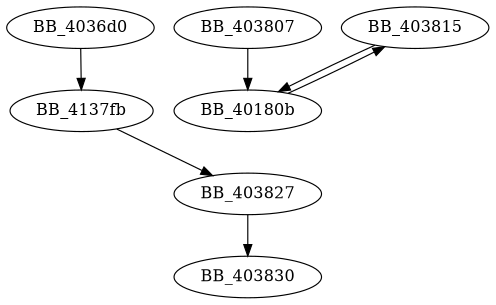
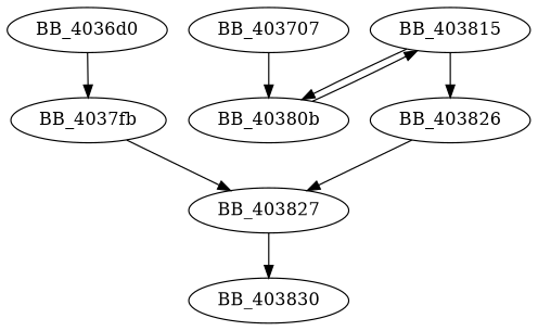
  digraph {
    BB_4036d0
-   BB_4037fb [label=BB_4137fb]
+   BB_4037fb
    BB_403827
-   BB_403807
-   BB_40380b [label=BB_40180b]
+   BB_403807 [label=BB_403707]
+   BB_40380b
    BB_403830
    BB_403815
+   BB_403826
    BB_4036d0 -> BB_4037fb
    BB_4037fb -> BB_403827
    BB_403827 -> BB_403830
    BB_403807 -> BB_40380b
    BB_40380b -> BB_403815
    BB_403815 -> BB_40380b
+   BB_403815 -> BB_403826
+   BB_403826 -> BB_403827
  }
